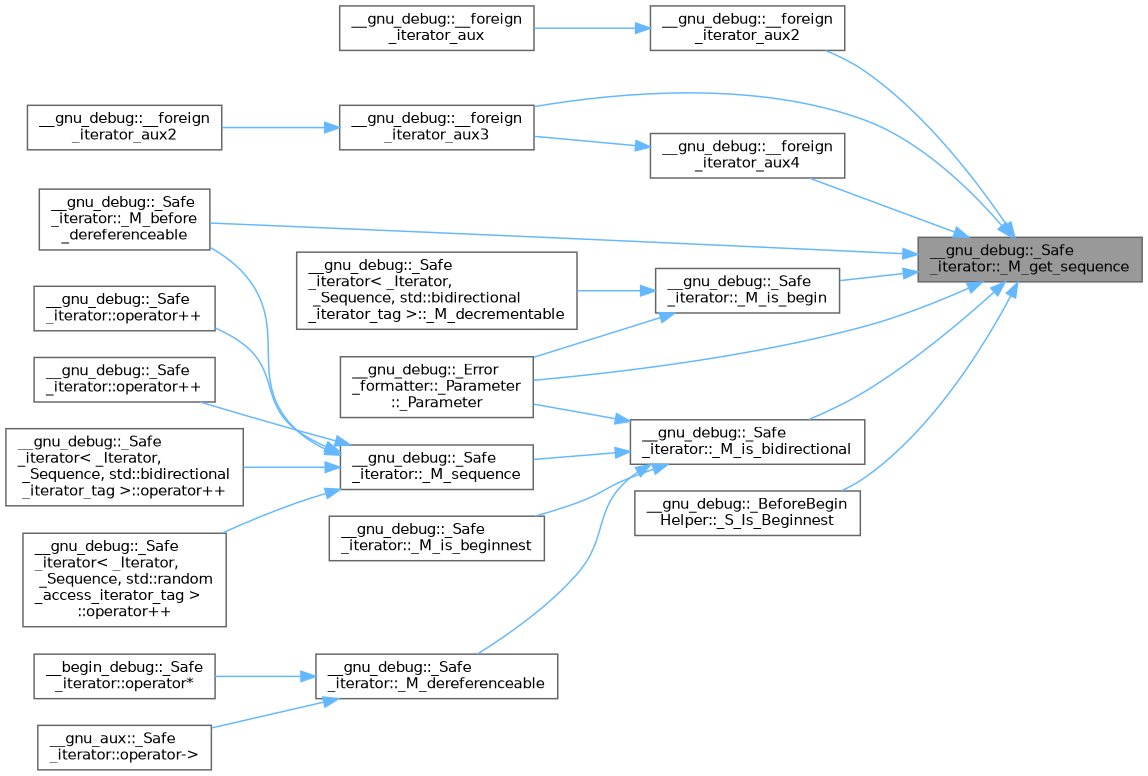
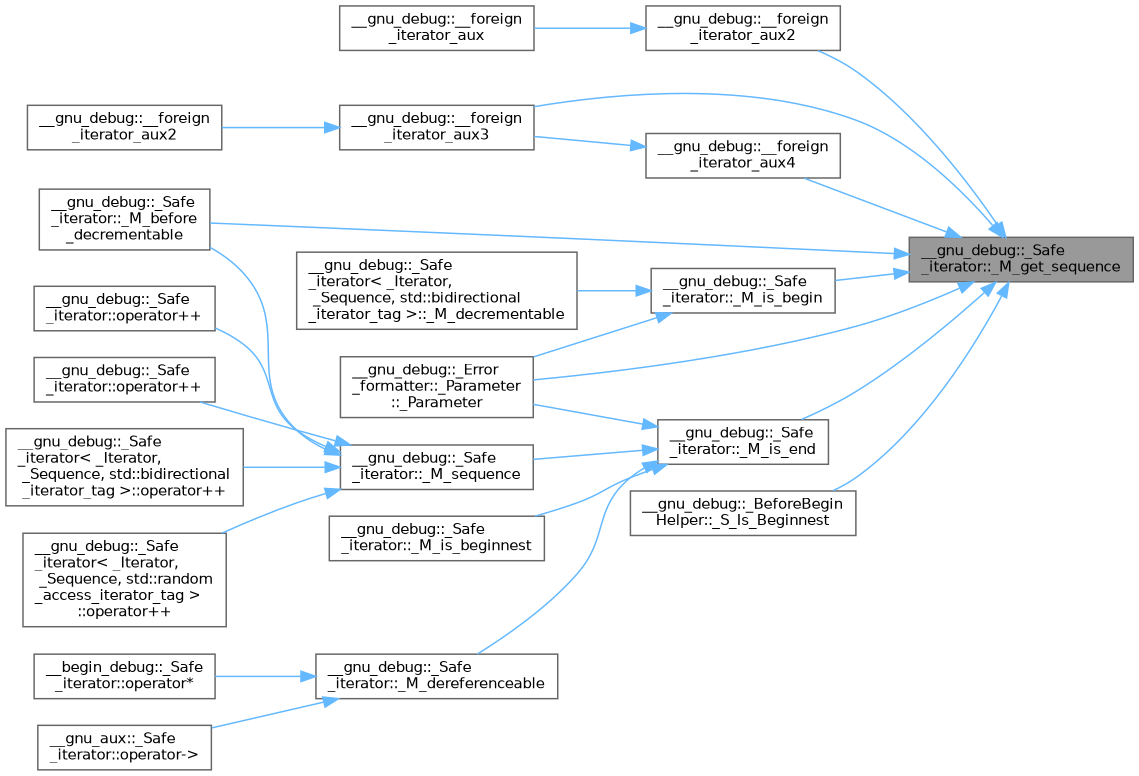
  digraph {
    rankdir=RL
    node [color=grey40 fillcolor=white fontname=Helvetica fontsize=10 shape=box style=filled]
    edge [color=steelblue1 dir=back fontname=Helvetica fontsize=10 labelfontname=Helvetica labelfontsize=10 style=solid]
    n1 [color=gray40 fillcolor=grey60 fontcolor=black height=0.2 label="__gnu_debug::_Safe\l_iterator::_M_get_sequence" width=0.4]
    n2 [height=0.2 label="__gnu_debug::__foreign\l_iterator_aux2" width=0.4]
    n3 [height=0.2 label="__gnu_debug::__foreign\l_iterator_aux3" width=0.4]
    n4 [height=0.2 label="__gnu_debug::__foreign\l_iterator_aux4" width=0.4]
-   n5 [height=0.2 label="__gnu_debug::_Safe\l_iterator::_M_before\l_dereferenceable" width=0.4]
+   n5 [height=0.2 label="__gnu_debug::_Safe\l_iterator::_M_before\l_decrementable" width=0.4]
    n6 [height=0.2 label="__gnu_debug::_Safe\l_iterator::_M_is_begin" width=0.4]
    n7 [height=0.2 label="__gnu_debug::_Error\l_formatter::_Parameter\l::_Parameter" width=0.4]
-   n8 [height=0.2 label="__gnu_debug::_Safe\l_iterator::_M_is_bidirectional" width=0.4]
+   n8 [height=0.2 label="__gnu_debug::_Safe\l_iterator::_M_is_end" width=0.4]
    n9 [height=0.2 label="__gnu_debug::_BeforeBegin\lHelper::_S_Is_Beginnest" width=0.4]
    n10 [height=0.2 label="__gnu_debug::__foreign\l_iterator_aux" width=0.4]
    n11 [height=0.2 label="__gnu_debug::__foreign\l_iterator_aux2" width=0.4]
    n12 [height=0.2 label="__gnu_debug::_Safe\l_iterator\< _Iterator,\l _Sequence, std::bidirectional\l_iterator_tag \>::_M_decrementable" width=0.4]
    n13 [height=0.2 label="__gnu_debug::_Safe\l_iterator::_M_dereferenceable" width=0.4]
    n14 [height=0.2 label="__gnu_debug::_Safe\l_iterator::_M_sequence" width=0.4]
    n15 [height=0.2 label="__gnu_debug::_Safe\l_iterator::_M_is_beginnest" width=0.4]
    n16 [height=0.2 label="__begin_debug::_Safe\l_iterator::operator*" width=0.4]
    n17 [height=0.2 label="__gnu_aux::_Safe\l_iterator::operator-\>" width=0.4]
    n18 [height=0.2 label="__gnu_debug::_Safe\l_iterator::operator++" width=0.4]
    n19 [height=0.2 label="__gnu_debug::_Safe\l_iterator::operator++" width=0.4]
    n20 [height=0.2 label="__gnu_debug::_Safe\l_iterator\< _Iterator,\l _Sequence, std::bidirectional\l_iterator_tag \>::operator++" width=0.4]
    n21 [height=0.2 label="__gnu_debug::_Safe\l_iterator\< _Iterator,\l _Sequence, std::random\l_access_iterator_tag \>\l::operator++" width=0.4]
    n1 -> n2
    n1 -> n3
    n1 -> n4
    n1 -> n5
    n1 -> n6
    n1 -> n7
    n1 -> n8
    n1 -> n9
    n2 -> n10
    n3 -> n11
    n4 -> n3
    n6 -> n7
    n6 -> n12
    n8 -> n7
    n8 -> n13
    n8 -> n14
    n8 -> n15
    n13 -> n16
    n13 -> n17
    n14 -> n5
    n14 -> n18
    n14 -> n19
    n14 -> n20
    n14 -> n21
  }
